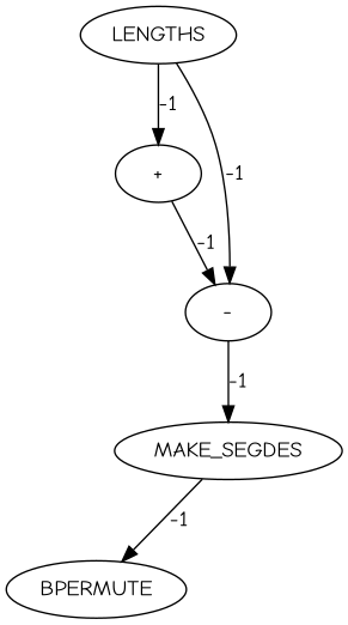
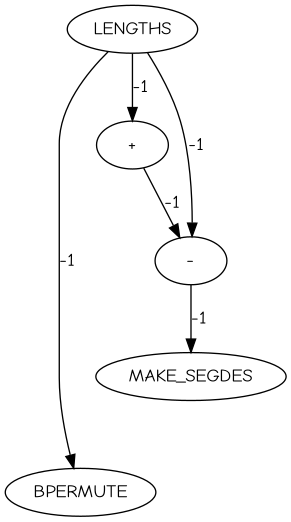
  digraph {
    fontname="Comic Neue"
    node [cost=0 fontname="Comic Neue"]
    edge [cost=-1 fontname="Comic Neue"]
    n1 [label=MAKE_SEGDES]
    n2 [label=BPERMUTE]
    n3 [label="+"]
    n4 [label="-"]
    n5 [label=LENGTHS]
-   n1 -> n2 [label=-1]
+   n5 -> n2 [label=-1]
    n3 -> n4 [label=-1]
    n4 -> n1 [label=-1]
    n5 -> n3 [label=-1]
    n5 -> n4 [label=-1]
  }
